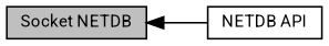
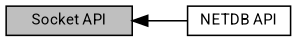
  digraph {
    rankdir=LR
    fontname=Roboto
    node [color=black fontname=Roboto fontsize=10 shape=box style=filled]
-   n1 [fillcolor=grey75 fontcolor=black height=0.2 label="Socket NETDB" width=0.4]
+   n1 [fillcolor=grey75 fontcolor=black height=0.2 label="Socket API" width=0.4]
    n2 [fillcolor=white height=0.2 label="NETDB API" width=0.4]
    n1 -> n2 [dir=back fontname=Roboto fontsize=10 labelfontname=Helvetica labelfontsize=10 shape=plaintext style=solid]
  }
